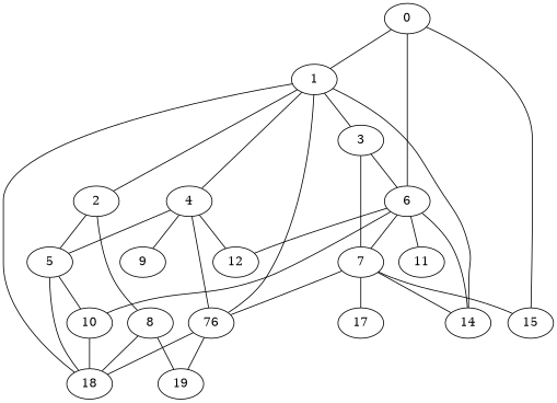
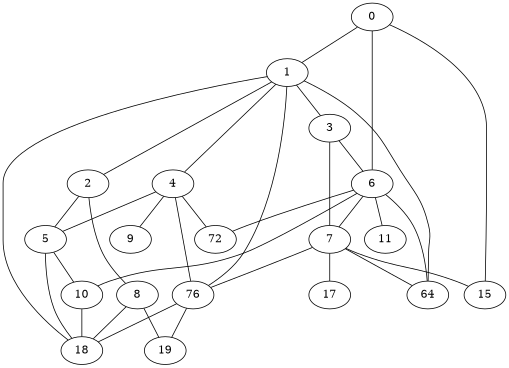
  graph {
    0
    1
    6
    15
    2
    3
    4
    n8 [label=76]
-   14
+   14 [label=64]
    18
    7
-   12
+   12 [label=72]
    10
    11
    5
    8
    9
    19
    17
    0 -- 1
    0 -- 6
    0 -- 15
    1 -- 2
    1 -- 3
    1 -- 4
    1 -- n8
    1 -- 14
    1 -- 18
    6 -- 14
    6 -- 7
    6 -- 12
    6 -- 10
    6 -- 11
    2 -- 5
    2 -- 8
    3 -- 6
    3 -- 7
    4 -- n8
    4 -- 12
    4 -- 5
    4 -- 9
    n8 -- 18
    n8 -- 19
    7 -- 15
    7 -- n8
    7 -- 14
    7 -- 17
    10 -- 18
    5 -- 18
    5 -- 10
    8 -- 18
    8 -- 19
  }
